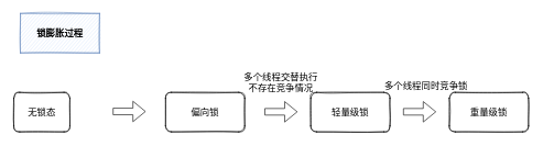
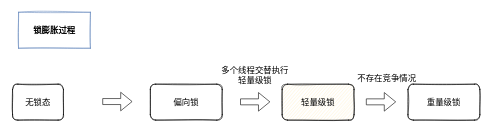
  <mxCell id="0" />
  <mxCell id="1" parent="0" />
- <mxCell id="2" value="锁膨胀过程" style="rounded=0;whiteSpace=wrap;html=1;fontStyle=1;fontSize=14;fillColor=#dae8fc;strokeColor=#6c8ebf;shadow=0;sketch=1;" vertex="1" parent="1"><mxGeometry x="30" y="20" width="120" height="60" as="geometry" /></mxCell>
+ <mxCell id="2" value="锁膨胀过程" style="rounded=0;whiteSpace=wrap;html=1;fontStyle=1;fontSize=14;fillColor=#ffffff;strokeColor=#6c8ebf;shadow=0;sketch=1;" vertex="1" parent="1"><mxGeometry x="30" y="20" width="120" height="60" as="geometry" /></mxCell>
  <mxCell id="3" value="无锁态" style="rounded=1;whiteSpace=wrap;html=1;shadow=0;sketch=1;fontSize=14;" vertex="1" parent="1"><mxGeometry x="20" y="140" width="85" height="60" as="geometry" /></mxCell>
  <mxCell id="4" value="偏向锁" style="rounded=1;whiteSpace=wrap;html=1;shadow=0;sketch=1;fontSize=14;" vertex="1" parent="1"><mxGeometry x="250" y="140" width="120" height="60" as="geometry" /></mxCell>
  <mxCell id="5" value="" style="shape=flexArrow;endArrow=classic;html=1;fontSize=14;" edge="1" parent="1"><mxGeometry width="50" height="50" relative="1" as="geometry"><mxPoint x="170" y="169" as="sourcePoint" /><mxPoint x="220" y="169" as="targetPoint" /></mxGeometry></mxCell>
- <mxCell id="6" value="轻量级锁" style="rounded=1;whiteSpace=wrap;html=1;shadow=0;sketch=1;fontSize=14;" vertex="1" parent="1"><mxGeometry x="470" y="140" width="120" height="60" as="geometry" /></mxCell>
- <mxCell id="7" value="多个线程交替执行&lt;br&gt;不存在竞争情况" style="text;html=1;strokeColor=none;fillColor=none;align=center;verticalAlign=middle;whiteSpace=wrap;rounded=0;shadow=0;sketch=1;fontSize=14;" vertex="1" parent="1"><mxGeometry x="340" y="115" width="170" height="20" as="geometry" /></mxCell>
+ <mxCell id="6" value="轻量级锁" style="rounded=1;whiteSpace=wrap;html=1;shadow=0;sketch=1;fontSize=14;fillColor=#fff2cc;" vertex="1" parent="1"><mxGeometry x="470" y="140" width="120" height="60" as="geometry" /></mxCell>
+ <mxCell id="7" value="多个线程交替执行&lt;br&gt;轻量级锁" style="text;html=1;strokeColor=none;fillColor=none;align=center;verticalAlign=middle;whiteSpace=wrap;rounded=0;shadow=0;sketch=1;fontSize=14;" vertex="1" parent="1"><mxGeometry x="340" y="115" width="170" height="20" as="geometry" /></mxCell>
  <mxCell id="8" value="重量级锁" style="rounded=1;whiteSpace=wrap;html=1;shadow=0;sketch=1;fontSize=14;" vertex="1" parent="1"><mxGeometry x="680" y="140" width="120" height="60" as="geometry" /></mxCell>
- <mxCell id="9" value="多个线程同时竞争锁" style="text;html=1;strokeColor=none;fillColor=none;align=center;verticalAlign=middle;whiteSpace=wrap;rounded=0;shadow=0;sketch=1;fontSize=14;" vertex="1" parent="1"><mxGeometry x="560" y="120" width="170" height="20" as="geometry" /></mxCell>
+ <mxCell id="9" value="不存在竞争情况" style="text;html=1;strokeColor=none;fillColor=none;align=center;verticalAlign=middle;whiteSpace=wrap;rounded=0;shadow=0;sketch=1;fontSize=14;" vertex="1" parent="1"><mxGeometry x="560" y="120" width="170" height="20" as="geometry" /></mxCell>
  <mxCell id="10" value="" style="shape=flexArrow;endArrow=classic;html=1;fontSize=14;" edge="1" parent="1"><mxGeometry width="50" height="50" relative="1" as="geometry"><mxPoint x="400" y="169.5" as="sourcePoint" /><mxPoint x="450" y="169.5" as="targetPoint" /></mxGeometry></mxCell>
  <mxCell id="11" value="" style="shape=flexArrow;endArrow=classic;html=1;fontSize=14;" edge="1" parent="1"><mxGeometry width="50" height="50" relative="1" as="geometry"><mxPoint x="610" y="169.5" as="sourcePoint" /><mxPoint x="660" y="169.5" as="targetPoint" /></mxGeometry></mxCell>
